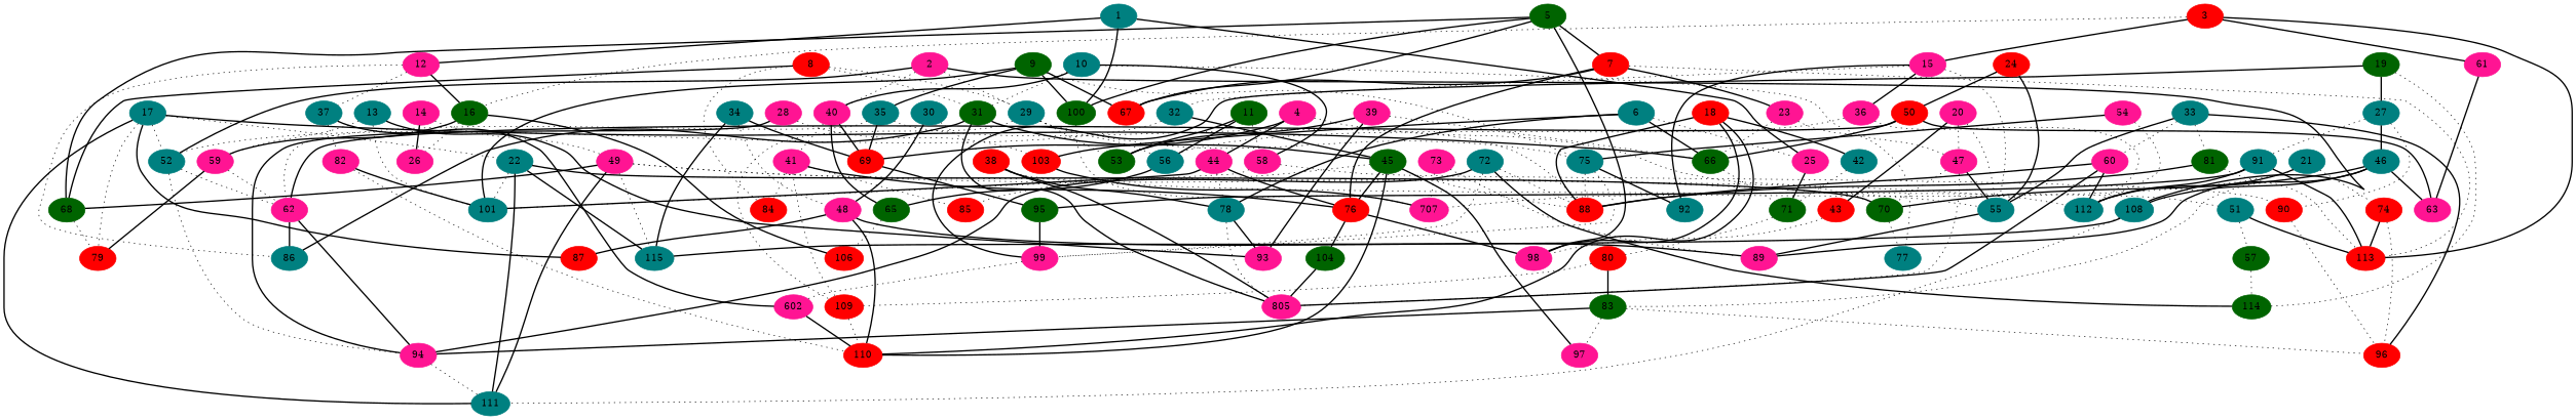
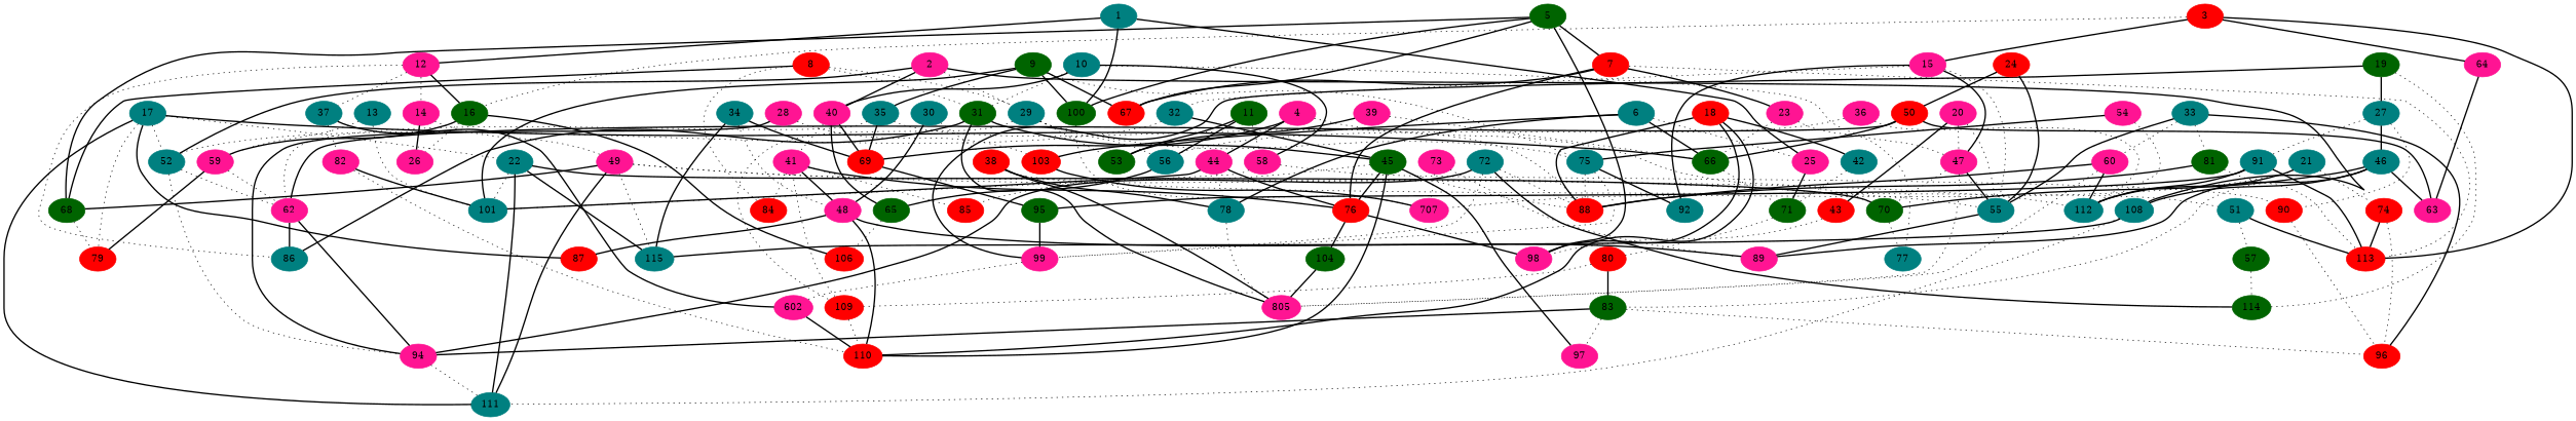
  graph {
    node [color=deeppink style=filled]
    edge [style=bold]
    1 [color=teal]
    12
    25
    100 [color=darkgreen]
    16 [color=darkgreen]
    14
    37 [color=teal]
    86 [color=teal]
    71 [color=darkgreen]
    n10 [label=707]
    29 [color=teal]
    2
    40
    52 [color=teal]
    108 [color=teal]
    75 [color=teal]
    53 [color=darkgreen]
    56 [color=teal]
    109 [color=red]
    69 [color=red]
    65 [color=darkgreen]
    41
    94
    62
    111 [color=teal]
    115 [color=teal]
    3 [color=red]
    15
-   61
+   61 [label=64]
    113 [color=red]
    32 [color=teal]
    36
    55 [color=teal]
    92 [color=teal]
    59
    26
    106 [color=red]
    63
    4
    44
    70 [color=darkgreen]
    78 [color=teal]
    76 [color=red]
    101 [color=teal]
    95 [color=darkgreen]
    77 [color=teal]
    5 [color=darkgreen]
    7 [color=red]
    67 [color=red]
    68 [color=darkgreen]
    98
    23
    79 [color=red]
    6 [color=teal]
    66 [color=darkgreen]
    103 [color=red]
-   93
    n58 [label=805]
    104 [color=darkgreen]
    8 [color=red]
    31 [color=darkgreen]
    84 [color=red]
    45 [color=darkgreen]
    9 [color=darkgreen]
    35 [color=teal]
    88 [color=red]
    99
    10 [color=teal]
    47
    58
    90 [color=red]
    11 [color=darkgreen]
    49
    82
    n75 [label=602]
    13 [color=teal]
    112 [color=teal]
    89
    17 [color=teal]
    22 [color=teal]
    87 [color=red]
    18 [color=red]
    42 [color=teal]
    110 [color=red]
    19 [color=darkgreen]
    27 [color=teal]
    114 [color=darkgreen]
    46 [color=teal]
    91 [color=teal]
    20
    43 [color=red]
    21 [color=teal]
    74 [color=red]
    96 [color=red]
    24 [color=red]
    50 [color=red]
    80 [color=red]
    83 [color=darkgreen]
    28
    30 [color=teal]
    38 [color=red]
    48
    51 [color=teal]
    85 [color=red]
    97
    33 [color=teal]
    60
    81 [color=darkgreen]
    34 [color=teal]
    57 [color=darkgreen]
    39
    54
    72 [color=teal]
    73
    1 -- 12
    1 -- 25
    1 -- 100
    12 -- 16
+   12 -- 14 [style=dotted]
    12 -- 37 [style=dotted]
    12 -- 86 [style=dotted]
    25 -- 71
    100 -- n10 [style=dotted]
    16 -- 59
    16 -- 26 [style=dotted]
    16 -- 106
    14 -- 26
    14 -- 49 [style=dotted]
    37 -- 82 [style=dotted]
    37 -- n75
    71 -- 80 [style=dotted]
    29 -- 75 [style=dotted]
    29 -- 53 [style=dotted]
    29 -- 56 [style=dotted]
    29 -- 109 [style=dotted]
    2 -- 29 [style=dotted]
-   2 -- 40 [style=dotted]
+   2 -- 40
    2 -- 52
    2 -- 108
    40 -- 69
    40 -- 65
    40 -- 41 [style=dotted]
    52 -- 94 [style=dotted]
    52 -- 62 [style=dotted]
    108 -- 111 [style=dotted]
    108 -- 115
    75 -- 92
    75 -- 88 [style=dotted]
    75 -- 99 [style=dotted]
    56 -- 65
    109 -- 110 [style=dotted]
    69 -- 95
    65 -- 106 [style=dotted]
    41 -- 109 [style=dotted]
    41 -- 76
    41 -- 84 [style=dotted]
+   41 -- 48
    41 -- 85 [style=dotted]
    94 -- 111 [style=dotted]
    62 -- 86
    62 -- 94
    3 -- 16 [style=dotted]
    3 -- 15
    3 -- 61
    3 -- 113
    15 -- 32 [style=dotted]
-   15 -- 36
+   15 -- 47
    15 -- 55 [style=dotted]
    15 -- 92
    61 -- 63
    32 -- 52 [style=dotted]
    32 -- 45
    36 -- 56 [style=dotted]
    36 -- 112 [style=dotted]
    55 -- 89
    59 -- 62 [style=dotted]
    59 -- 79
    4 -- 69
    4 -- 44
    4 -- 70 [style=dotted]
    44 -- 78 [style=dotted]
    44 -- 76
    44 -- 101
    70 -- 77 [style=dotted]
-   78 -- 93
    78 -- n58 [style=dotted]
    76 -- 98
    76 -- 104
    95 -- 99
    5 -- 100
    5 -- 7
    5 -- 67
    5 -- 68
    5 -- 98
    7 -- 113 [style=dotted]
    7 -- 76
    7 -- 67
    7 -- 23
    68 -- 79 [style=dotted]
    23 -- 77 [style=dotted]
    23 -- 66 [style=dotted]
    6 -- 25 [style=dotted]
    6 -- 78
    6 -- 66
    6 -- 103
    66 -- 71 [style=dotted]
    103 -- n10
    104 -- n58
    8 -- 29 [style=dotted]
    8 -- 68
    8 -- 31 [style=dotted]
    8 -- 84 [style=dotted]
    31 -- 86
    31 -- n58
    31 -- 45
    45 -- 76
    45 -- 88 [style=dotted]
    45 -- 110
    45 -- 85 [style=dotted]
    45 -- 97
    9 -- 100
    9 -- 75 [style=dotted]
    9 -- 101
    9 -- 67
    9 -- 35
    35 -- 69
    35 -- 62 [style=dotted]
    35 -- 88 [style=dotted]
    99 -- n75 [style=dotted]
    10 -- 40
    10 -- 31 [style=dotted]
    10 -- 47 [style=dotted]
    10 -- 58
    47 -- 55
    47 -- 70 [style=dotted]
    47 -- n58 [style=dotted]
    58 -- 101 [style=dotted]
    58 -- 90 [style=dotted]
    90 -- 96 [style=dotted]
    11 -- 53
    11 -- 56
    11 -- 58 [style=dotted]
    49 -- 111
    49 -- 115 [style=dotted]
    49 -- 55 [style=dotted]
    49 -- 68
    49 -- 112 [style=dotted]
    82 -- 101
    82 -- 110 [style=dotted]
    n75 -- 110
    13 -- 59 [style=dotted]
    13 -- 101 [style=dotted]
-   13 -- 93
    17 -- 52 [style=dotted]
    17 -- 111
    17 -- 79 [style=dotted]
    17 -- 66
    17 -- 22 [style=dotted]
    17 -- 87
    22 -- 111
    22 -- 115
    22 -- 70
    22 -- 101 [style=dotted]
    18 -- 98
    18 -- 88
    18 -- 42
    18 -- 110
    42 -- 71 [style=dotted]
    19 -- 99
    19 -- 27
    19 -- 114 [style=dotted]
    27 -- 90 [style=dotted]
    27 -- 46
    27 -- 91 [style=dotted]
    46 -- 108
    46 -- 63
    46 -- 70
    46 -- 89
    46 -- 83 [style=dotted]
    91 -- 113
    91 -- 95
    91 -- 112
    20 -- 55 [style=dotted]
    20 -- 47 [style=dotted]
    20 -- 43
    43 -- 98 [style=dotted]
    21 -- n10 [style=dotted]
    21 -- 112
    21 -- 74 [style=dotted]
    74 -- 113
    74 -- 96 [style=dotted]
    24 -- 55
    24 -- 50
    50 -- 62
    50 -- 63
    50 -- 66
    80 -- 109 [style=dotted]
    80 -- 83
    83 -- 94
    83 -- 96 [style=dotted]
    83 -- 97 [style=dotted]
    28 -- 94
    28 -- 103 [style=dotted]
    30 -- 38 [style=dotted]
    30 -- 48
    38 -- 78
    38 -- n58
    38 -- 51 [style=dotted]
    48 -- 89
    48 -- 87
    48 -- 110
    51 -- 113
    51 -- 57 [style=dotted]
    33 -- 55
    33 -- 96
    33 -- 60 [style=dotted]
    33 -- 81 [style=dotted]
-   60 -- n58
+   60 -- n58 [style=dotted]
    60 -- 88
    60 -- 112
    81 -- 113 [style=dotted]
    81 -- 88
    34 -- 69
    34 -- 115
    34 -- 48 [style=dotted]
    57 -- 114 [style=dotted]
    39 -- 53
    39 -- 66 [style=dotted]
-   39 -- 93
    54 -- 75
    54 -- 112 [style=dotted]
    72 -- 94
    72 -- 88 [style=dotted]
    72 -- 99 [style=dotted]
    72 -- 114
    73 -- n10 [style=dotted]
    73 -- 89 [style=dotted]
  }
